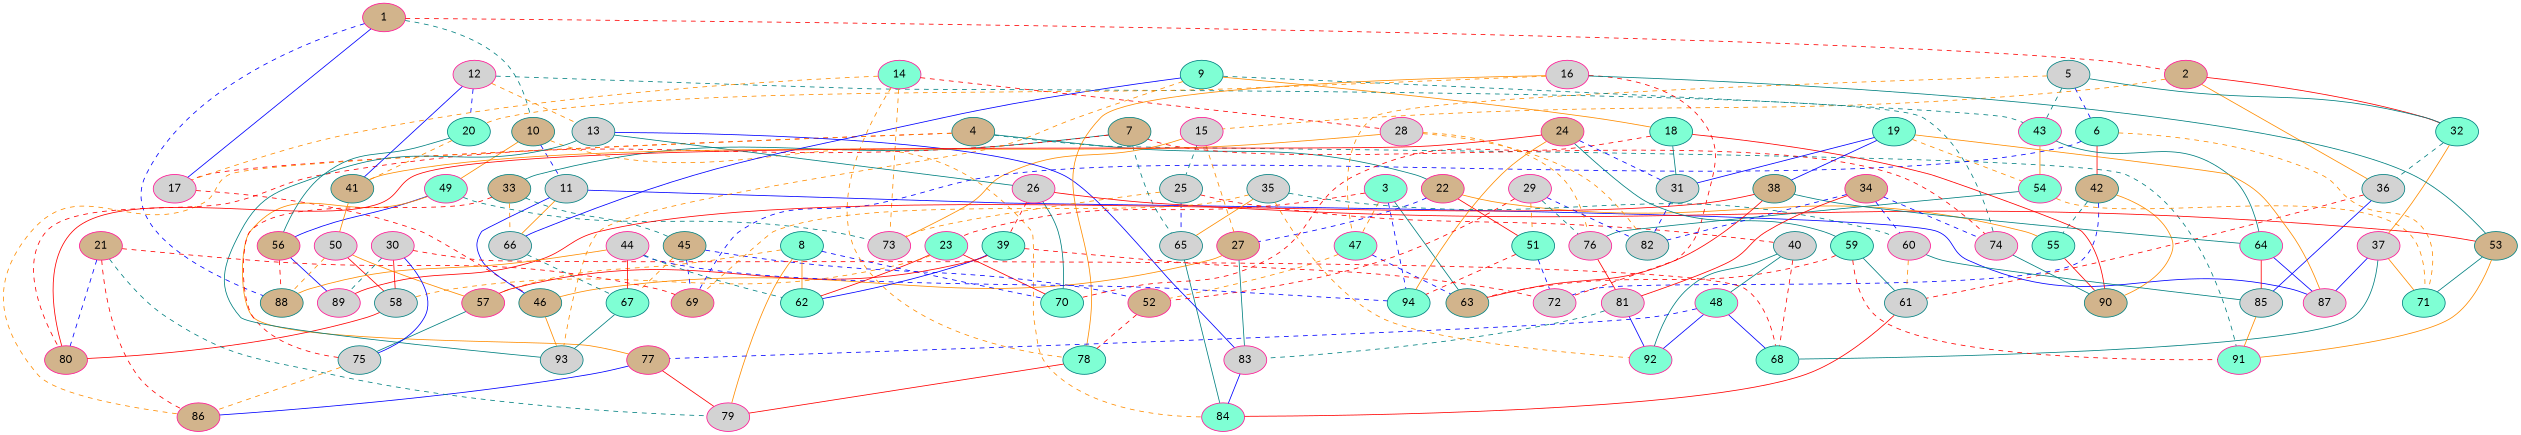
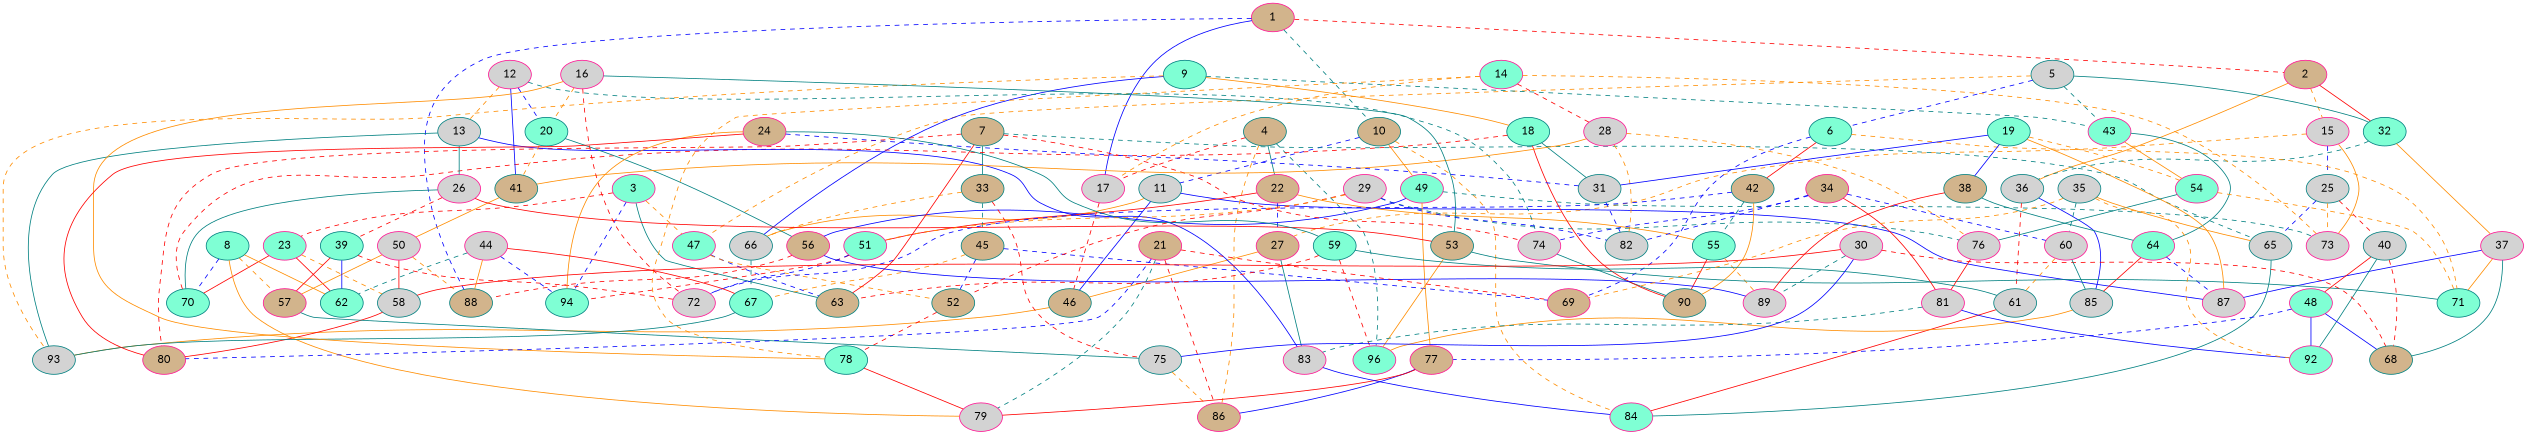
  graph {
    fontname=Lato
    node [color=deeppink fillcolor=lightgrey fontname=Lato style=filled]
    edge [color=darkorange fontname=Lato style=dashed]
    1 [fillcolor=tan]
    2 [fillcolor=tan]
    10 [color=teal fillcolor=tan]
    17
    88 [color=teal fillcolor=tan]
    15
    32 [color=teal fillcolor=aquamarine]
    36 [color=teal]
    11 [color=teal]
    49 [fillcolor=aquamarine]
    84 [fillcolor=aquamarine]
    46 [color=teal fillcolor=tan]
    73
    25 [color=teal]
    27 [fillcolor=tan]
    37
    61 [color=teal]
    85 [color=teal]
    3 [fillcolor=aquamarine]
    23 [fillcolor=aquamarine]
    47 [fillcolor=aquamarine]
    63 [color=teal fillcolor=tan]
    94 [color=teal fillcolor=aquamarine]
    62 [color=teal fillcolor=aquamarine]
    70 [color=teal fillcolor=aquamarine]
    58 [color=teal]
-   52 [fillcolor=tan]
+   52 [color=teal fillcolor=tan]
    4 [color=teal fillcolor=tan]
    22 [fillcolor=tan]
    86 [fillcolor=tan]
-   91 [fillcolor=aquamarine]
-   51 [color=teal fillcolor=aquamarine]
+   91 [fillcolor=aquamarine label=96]
+   51 [fillcolor=aquamarine]
    55 [color=teal fillcolor=aquamarine]
    5 [color=teal]
    6 [color=teal fillcolor=aquamarine]
    43 [fillcolor=aquamarine]
    42 [color=teal fillcolor=tan]
    69 [fillcolor=tan]
    71 [color=teal fillcolor=aquamarine]
    54 [fillcolor=aquamarine]
    64 [fillcolor=aquamarine]
    72
    90 [color=teal fillcolor=tan]
    7 [color=teal fillcolor=tan]
    33 [color=teal fillcolor=tan]
    65 [color=teal]
    74
    80 [fillcolor=tan]
    66 [color=teal]
    75 [color=teal]
    45 [color=teal fillcolor=tan]
    8 [color=teal fillcolor=aquamarine]
    57 [fillcolor=tan]
    79
    9 [color=teal fillcolor=aquamarine]
    18 [color=teal fillcolor=aquamarine]
    93 [color=teal]
    31 [color=teal]
    67 [color=teal fillcolor=aquamarine]
    87
    56 [fillcolor=tan]
    77 [fillcolor=tan]
    12
    13 [color=teal]
    20 [color=teal fillcolor=aquamarine]
    41 [color=teal fillcolor=tan]
    26
    83
    50
    53 [color=teal fillcolor=tan]
    39 [color=teal fillcolor=aquamarine]
    14 [fillcolor=aquamarine]
    28
    78 [color=teal fillcolor=aquamarine]
    76
    82 [color=teal]
    40 [color=teal]
    16
    19 [color=teal fillcolor=aquamarine]
    38 [color=teal fillcolor=tan]
    89
    21 [fillcolor=tan]
    24 [fillcolor=tan]
    59 [color=teal fillcolor=aquamarine]
-   68 [color=teal fillcolor=aquamarine]
+   68 [color=teal fillcolor=tan]
    92 [fillcolor=aquamarine]
    48 [fillcolor=aquamarine]
    81
    29
    30
    34 [fillcolor=tan]
    60
    35 [color=teal]
    44
    1 -- 2 [color=red]
    1 -- 10 [color=teal]
    1 -- 17 [color=blue style=solid]
    1 -- 88 [color=blue]
    2 -- 15
    2 -- 32 [color=red style=solid]
    2 -- 36 [style=solid]
    10 -- 11 [color=blue]
    10 -- 49 [style=solid]
    10 -- 84
    17 -- 46 [color=red]
    15 -- 73 [style=solid]
-   15 -- 25 [color=teal]
+   15 -- 25 [color=blue]
    15 -- 27
    32 -- 36 [color=teal]
    32 -- 37 [style=solid]
    36 -- 61 [color=red]
    36 -- 85 [color=blue style=solid]
    11 -- 46 [color=blue style=solid]
    11 -- 66 [style=solid]
    11 -- 87 [color=blue style=solid]
    49 -- 73 [color=teal]
    49 -- 56 [color=blue style=solid]
    49 -- 77 [style=solid]
    46 -- 93 [style=solid]
    25 -- 73
    25 -- 65 [color=blue]
    25 -- 40 [color=red]
    27 -- 46 [style=solid]
    27 -- 83 [color=teal style=solid]
    37 -- 71 [style=solid]
    37 -- 87 [color=blue style=solid]
    37 -- 68 [color=teal style=solid]
    61 -- 84 [color=red style=solid]
    85 -- 91 [style=solid]
    3 -- 23 [color=red]
    3 -- 47
    3 -- 63 [color=teal style=solid]
    3 -- 94 [color=blue]
    23 -- 62 [color=red style=solid]
    23 -- 70 [color=red style=solid]
    23 -- 58
    47 -- 63 [color=blue]
    47 -- 52
    58 -- 80 [color=red style=solid]
    52 -- 78 [color=red]
    4 -- 17 [color=red]
    4 -- 22 [color=teal style=solid]
    4 -- 86
    4 -- 91 [color=teal]
    22 -- 27 [color=blue]
    22 -- 51 [color=red style=solid]
    22 -- 55 [style=solid]
    51 -- 94 [color=red]
    51 -- 72 [color=blue]
    55 -- 90 [color=red style=solid]
+   55 -- 89
    5 -- 32 [color=teal style=solid]
    5 -- 47
    5 -- 6 [color=blue]
    5 -- 43 [color=teal]
    6 -- 42 [color=red style=solid]
    6 -- 69 [color=blue]
    6 -- 71
    43 -- 54 [style=solid]
    43 -- 64 [color=teal style=solid]
    42 -- 55 [color=teal]
    42 -- 72 [color=blue]
    42 -- 90 [style=solid]
    54 -- 71
    54 -- 76 [color=teal style=solid]
    64 -- 85 [color=red style=solid]
-   64 -- 87 [color=blue style=solid]
+   64 -- 87 [color=blue]
    7 -- 33 [color=teal style=solid]
    7 -- 65 [color=teal]
    7 -- 74 [color=red]
    7 -- 80 [color=red]
    33 -- 66
    33 -- 75 [color=red]
    33 -- 45 [color=teal]
    65 -- 84 [color=teal style=solid]
    74 -- 90 [color=teal style=solid]
    66 -- 67 [color=teal]
    75 -- 86
    45 -- 52 [color=blue]
    45 -- 69 [color=blue]
    45 -- 67
    8 -- 62 [style=solid]
    8 -- 70 [color=blue]
    8 -- 57
    8 -- 79 [style=solid]
    57 -- 75 [color=teal style=solid]
    9 -- 43 [color=teal]
    9 -- 66 [color=blue style=solid]
    9 -- 18 [style=solid]
    9 -- 93
    18 -- 70 [color=red]
    18 -- 90 [color=red style=solid]
    18 -- 31 [color=teal style=solid]
    31 -- 82 [color=blue]
    67 -- 93 [color=teal style=solid]
    56 -- 88 [color=red]
    56 -- 89 [color=blue style=solid]
    77 -- 86 [color=blue style=solid]
    77 -- 79 [color=red style=solid]
    12 -- 74 [color=teal]
    12 -- 13
    12 -- 20 [color=blue]
    12 -- 41 [color=blue style=solid]
    13 -- 93 [color=teal style=solid]
    13 -- 26 [color=teal style=solid]
    13 -- 83 [color=blue style=solid]
    20 -- 56 [color=teal style=solid]
    20 -- 41
    41 -- 50 [style=solid]
    26 -- 70 [color=teal style=solid]
    26 -- 53 [color=red style=solid]
    26 -- 39 [color=red]
    83 -- 84 [color=blue style=solid]
    50 -- 88
    50 -- 58 [color=red style=solid]
    50 -- 57 [style=solid]
    53 -- 91 [style=solid]
    53 -- 71 [color=teal style=solid]
    39 -- 62 [color=blue style=solid]
    39 -- 72 [color=red]
    39 -- 57 [color=red style=solid]
    14 -- 17
    14 -- 73
    14 -- 28 [color=red]
    14 -- 78
    28 -- 41 [style=solid]
    28 -- 76
    28 -- 82
    78 -- 79 [color=red style=solid]
    76 -- 81 [color=red style=solid]
    40 -- 68 [color=red]
    40 -- 92 [color=teal style=solid]
-   40 -- 48 [color=teal style=solid]
+   40 -- 48 [color=red style=solid]
    16 -- 72 [color=red]
    16 -- 20
    16 -- 53 [color=teal style=solid]
    16 -- 78 [style=solid]
    19 -- 54
    19 -- 31 [color=blue style=solid]
    19 -- 87 [style=solid]
    19 -- 38 [color=blue style=solid]
-   38 -- 63 [color=red style=solid]
+   7 -- 63 [color=red style=solid]
    38 -- 64 [color=teal style=solid]
    38 -- 89 [color=red style=solid]
    21 -- 86 [color=red]
    21 -- 69 [color=red]
    21 -- 80 [color=blue]
    21 -- 79 [color=teal]
    24 -- 94 [style=solid]
    24 -- 80 [color=red style=solid]
    24 -- 31 [color=blue]
    24 -- 59 [color=teal style=solid]
    59 -- 61 [color=teal style=solid]
    59 -- 63 [color=red]
    59 -- 91 [color=red]
    48 -- 77 [color=blue]
    48 -- 68 [color=blue style=solid]
    48 -- 92 [color=blue style=solid]
    81 -- 83 [color=teal]
    81 -- 92 [color=blue style=solid]
    29 -- 52 [color=red]
    29 -- 51
    29 -- 76 [color=teal]
    29 -- 82 [color=blue]
    30 -- 58 [color=red style=solid]
    30 -- 75 [color=blue style=solid]
    30 -- 89 [color=teal]
    30 -- 68 [color=red]
    34 -- 74 [color=blue]
    34 -- 82 [color=blue]
    34 -- 81 [color=red style=solid]
    34 -- 60 [color=blue]
    60 -- 61
    60 -- 85 [color=teal style=solid]
    35 -- 69
    35 -- 65 [style=solid]
    35 -- 92
    35 -- 60 [color=teal]
    44 -- 88 [style=solid]
    44 -- 94 [color=blue]
    44 -- 62 [color=teal]
    44 -- 67 [color=red style=solid]
  }
